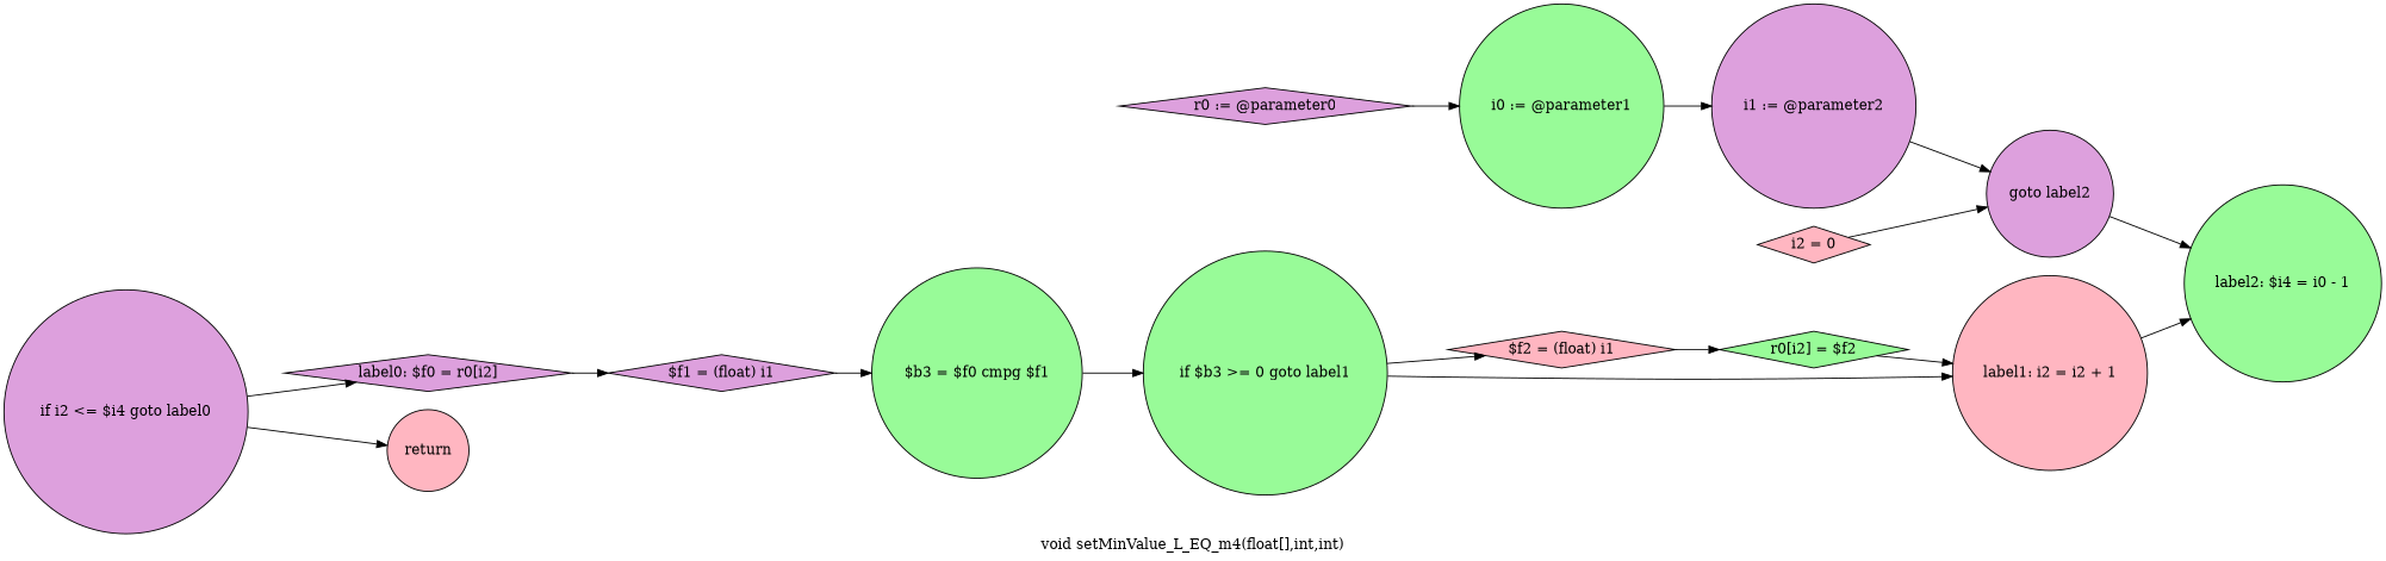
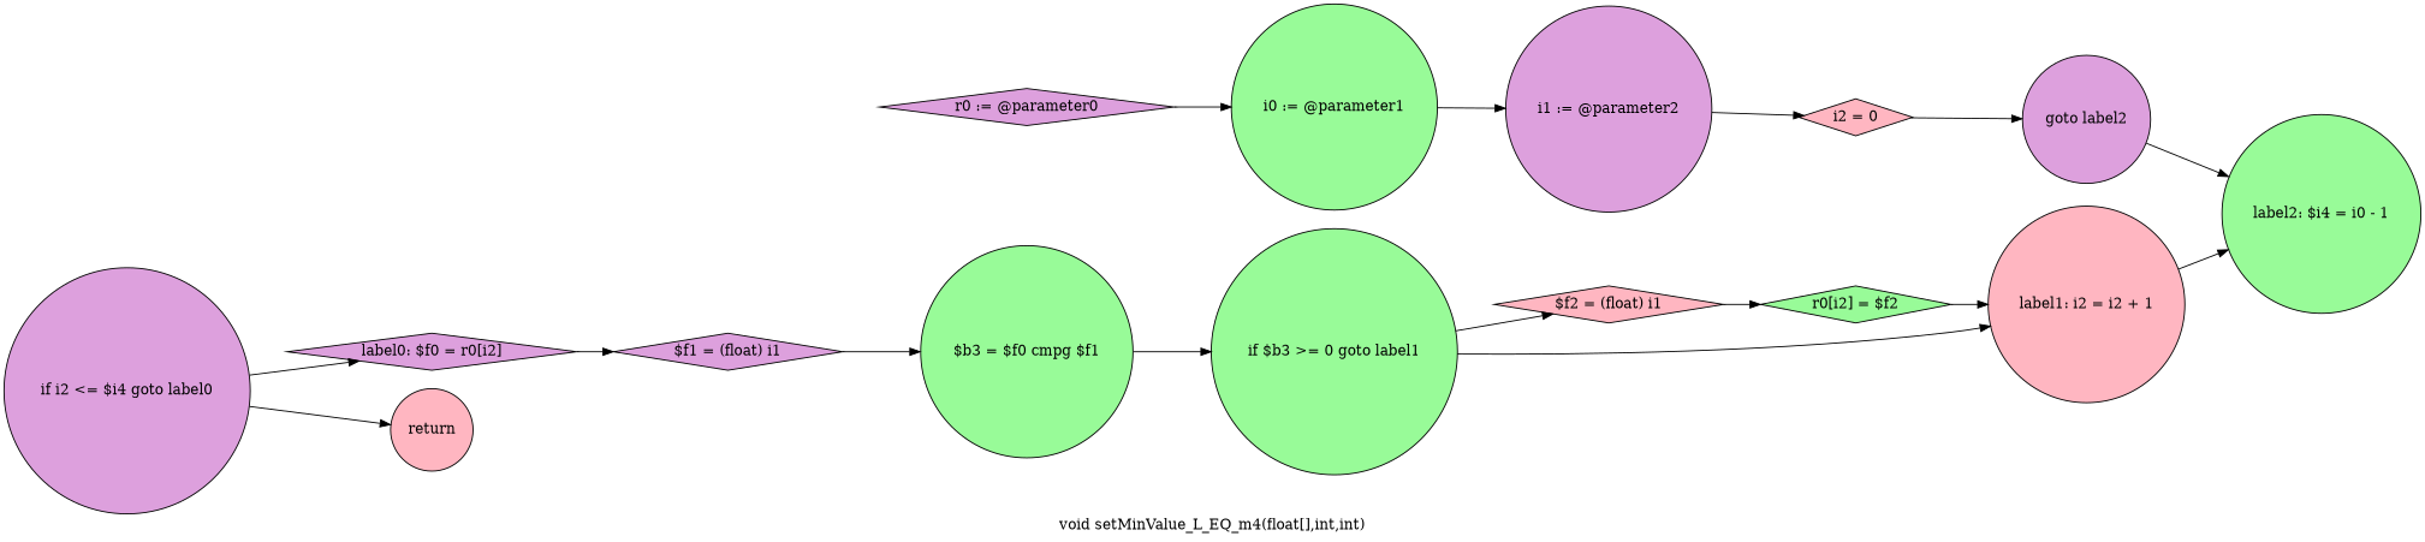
  digraph {
    label="void setMinValue_L_EQ_m4(float[],int,int)"
    rankdir=LR
    node [fillcolor=plum shape=circle style=filled]
    n1 [label="r0 := @parameter0" shape=diamond]
    n2 [fillcolor=palegreen label="i0 := @parameter1"]
    n3 [label="i1 := @parameter2"]
    n4 [fillcolor=lightpink label="i2 = 0" shape=diamond]
    n5 [label="goto label2"]
    n6 [fillcolor=palegreen label="label2: $i4 = i0 - 1"]
    n7 [label="if i2 <= $i4 goto label0"]
    n8 [label="label0: $f0 = r0[i2]" shape=diamond]
    n9 [fillcolor=lightpink label=return]
    n10 [label="$f1 = (float) i1" shape=diamond]
    n11 [fillcolor=palegreen label="$b3 = $f0 cmpg $f1"]
    n12 [fillcolor=palegreen label="if $b3 >= 0 goto label1"]
    n13 [fillcolor=lightpink label="$f2 = (float) i1" shape=diamond]
    n14 [fillcolor=lightpink label="label1: i2 = i2 + 1"]
    n15 [fillcolor=palegreen label="r0[i2] = $f2" shape=diamond]
    n1 -> n2
    n2 -> n3
-   n3 -> n5
+   n3 -> n4
    n4 -> n5
    n5 -> n6
    n7 -> n8
    n7 -> n9
    n8 -> n10
    n10 -> n11
    n11 -> n12
    n12 -> n13
    n12 -> n14
    n13 -> n15
    n14 -> n6
    n15 -> n14
  }
